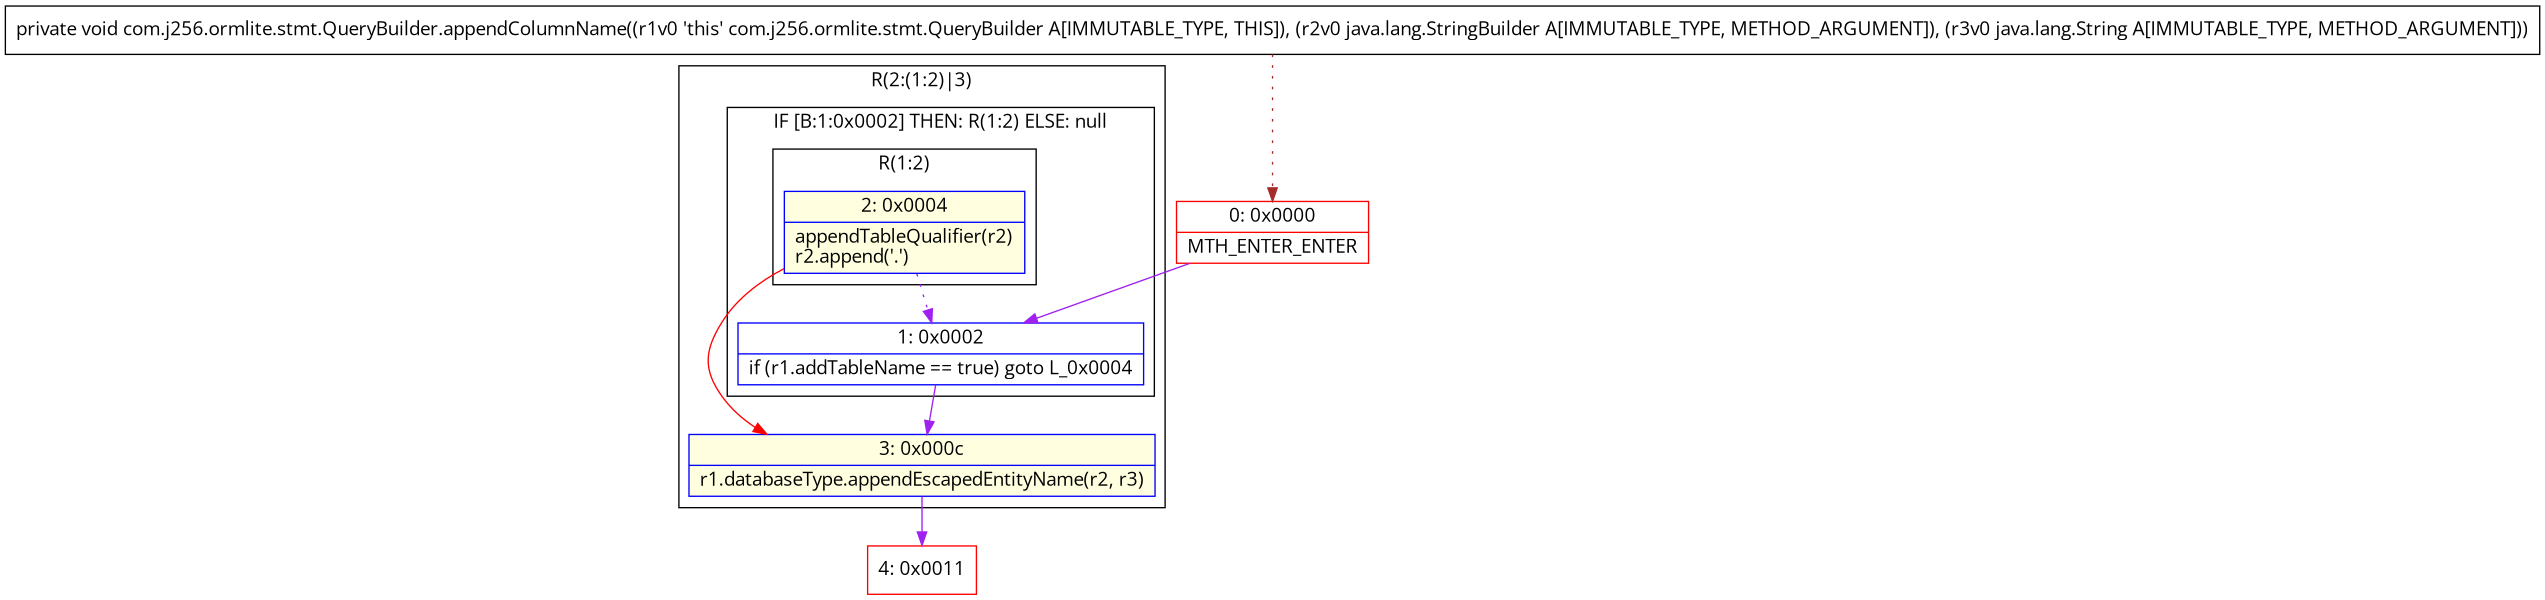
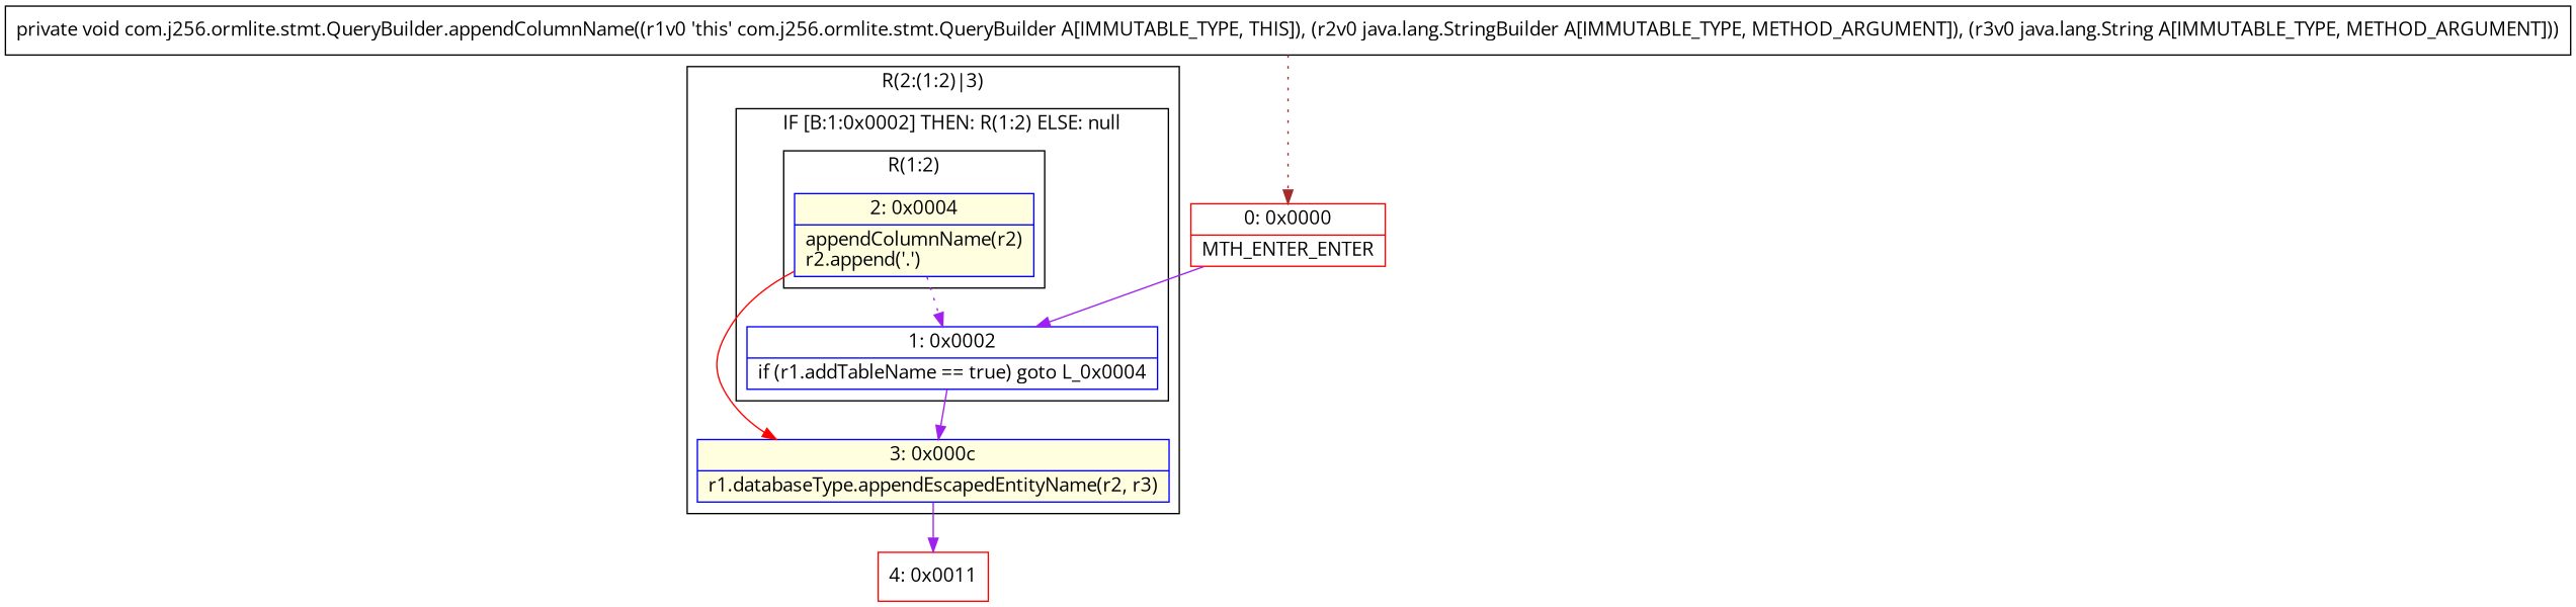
  digraph {
    fontname="Open Sans"
    node [color=blue fillcolor=white fontname="Open Sans" shape=record style=filled]
    edge [color=purple fontname="Open Sans" style=solid]
-   n1 [fillcolor=lightyellow label="{2\:\ 0x0004|appendTableQualifier(r2)\lr2.append('.')\l}"]
+   n1 [fillcolor=lightyellow label="{2\:\ 0x0004|appendColumnName(r2)\lr2.append('.')\l}"]
    n2 [label="{1\:\ 0x0002|if (r1.addTableName == true) goto L_0x0004\l}"]
    n3 [fillcolor=lightyellow label="{3\:\ 0x000c|r1.databaseType.appendEscapedEntityName(r2, r3)\l}"]
    n4 [color=red label="{4\:\ 0x0011}"]
    n5 [color=red label="{0\:\ 0x0000|MTH_ENTER_ENTER\l}"]
    n6 [label="{private void com.j256.ormlite.stmt.QueryBuilder.appendColumnName((r1v0 'this' com.j256.ormlite.stmt.QueryBuilder A[IMMUTABLE_TYPE, THIS]), (r2v0 java.lang.StringBuilder A[IMMUTABLE_TYPE, METHOD_ARGUMENT]), (r3v0 java.lang.String A[IMMUTABLE_TYPE, METHOD_ARGUMENT])) }" color=""]
    subgraph cluster_1 {
      label="R(2:(1:2)|3)"
      n3
      subgraph cluster_2 {
        label="IF [B:1:0x0002] THEN: R(1:2) ELSE: null"
        n2
        subgraph cluster_3 {
          label="R(1:2)"
          n1
        }
      }
    }
    n1 -> n2 [style=dotted]
    n1 -> n3 [color=red]
    n2 -> n3
    n3 -> n4
    n5 -> n2
    n6 -> n5 [color=brown style=dotted]
  }
